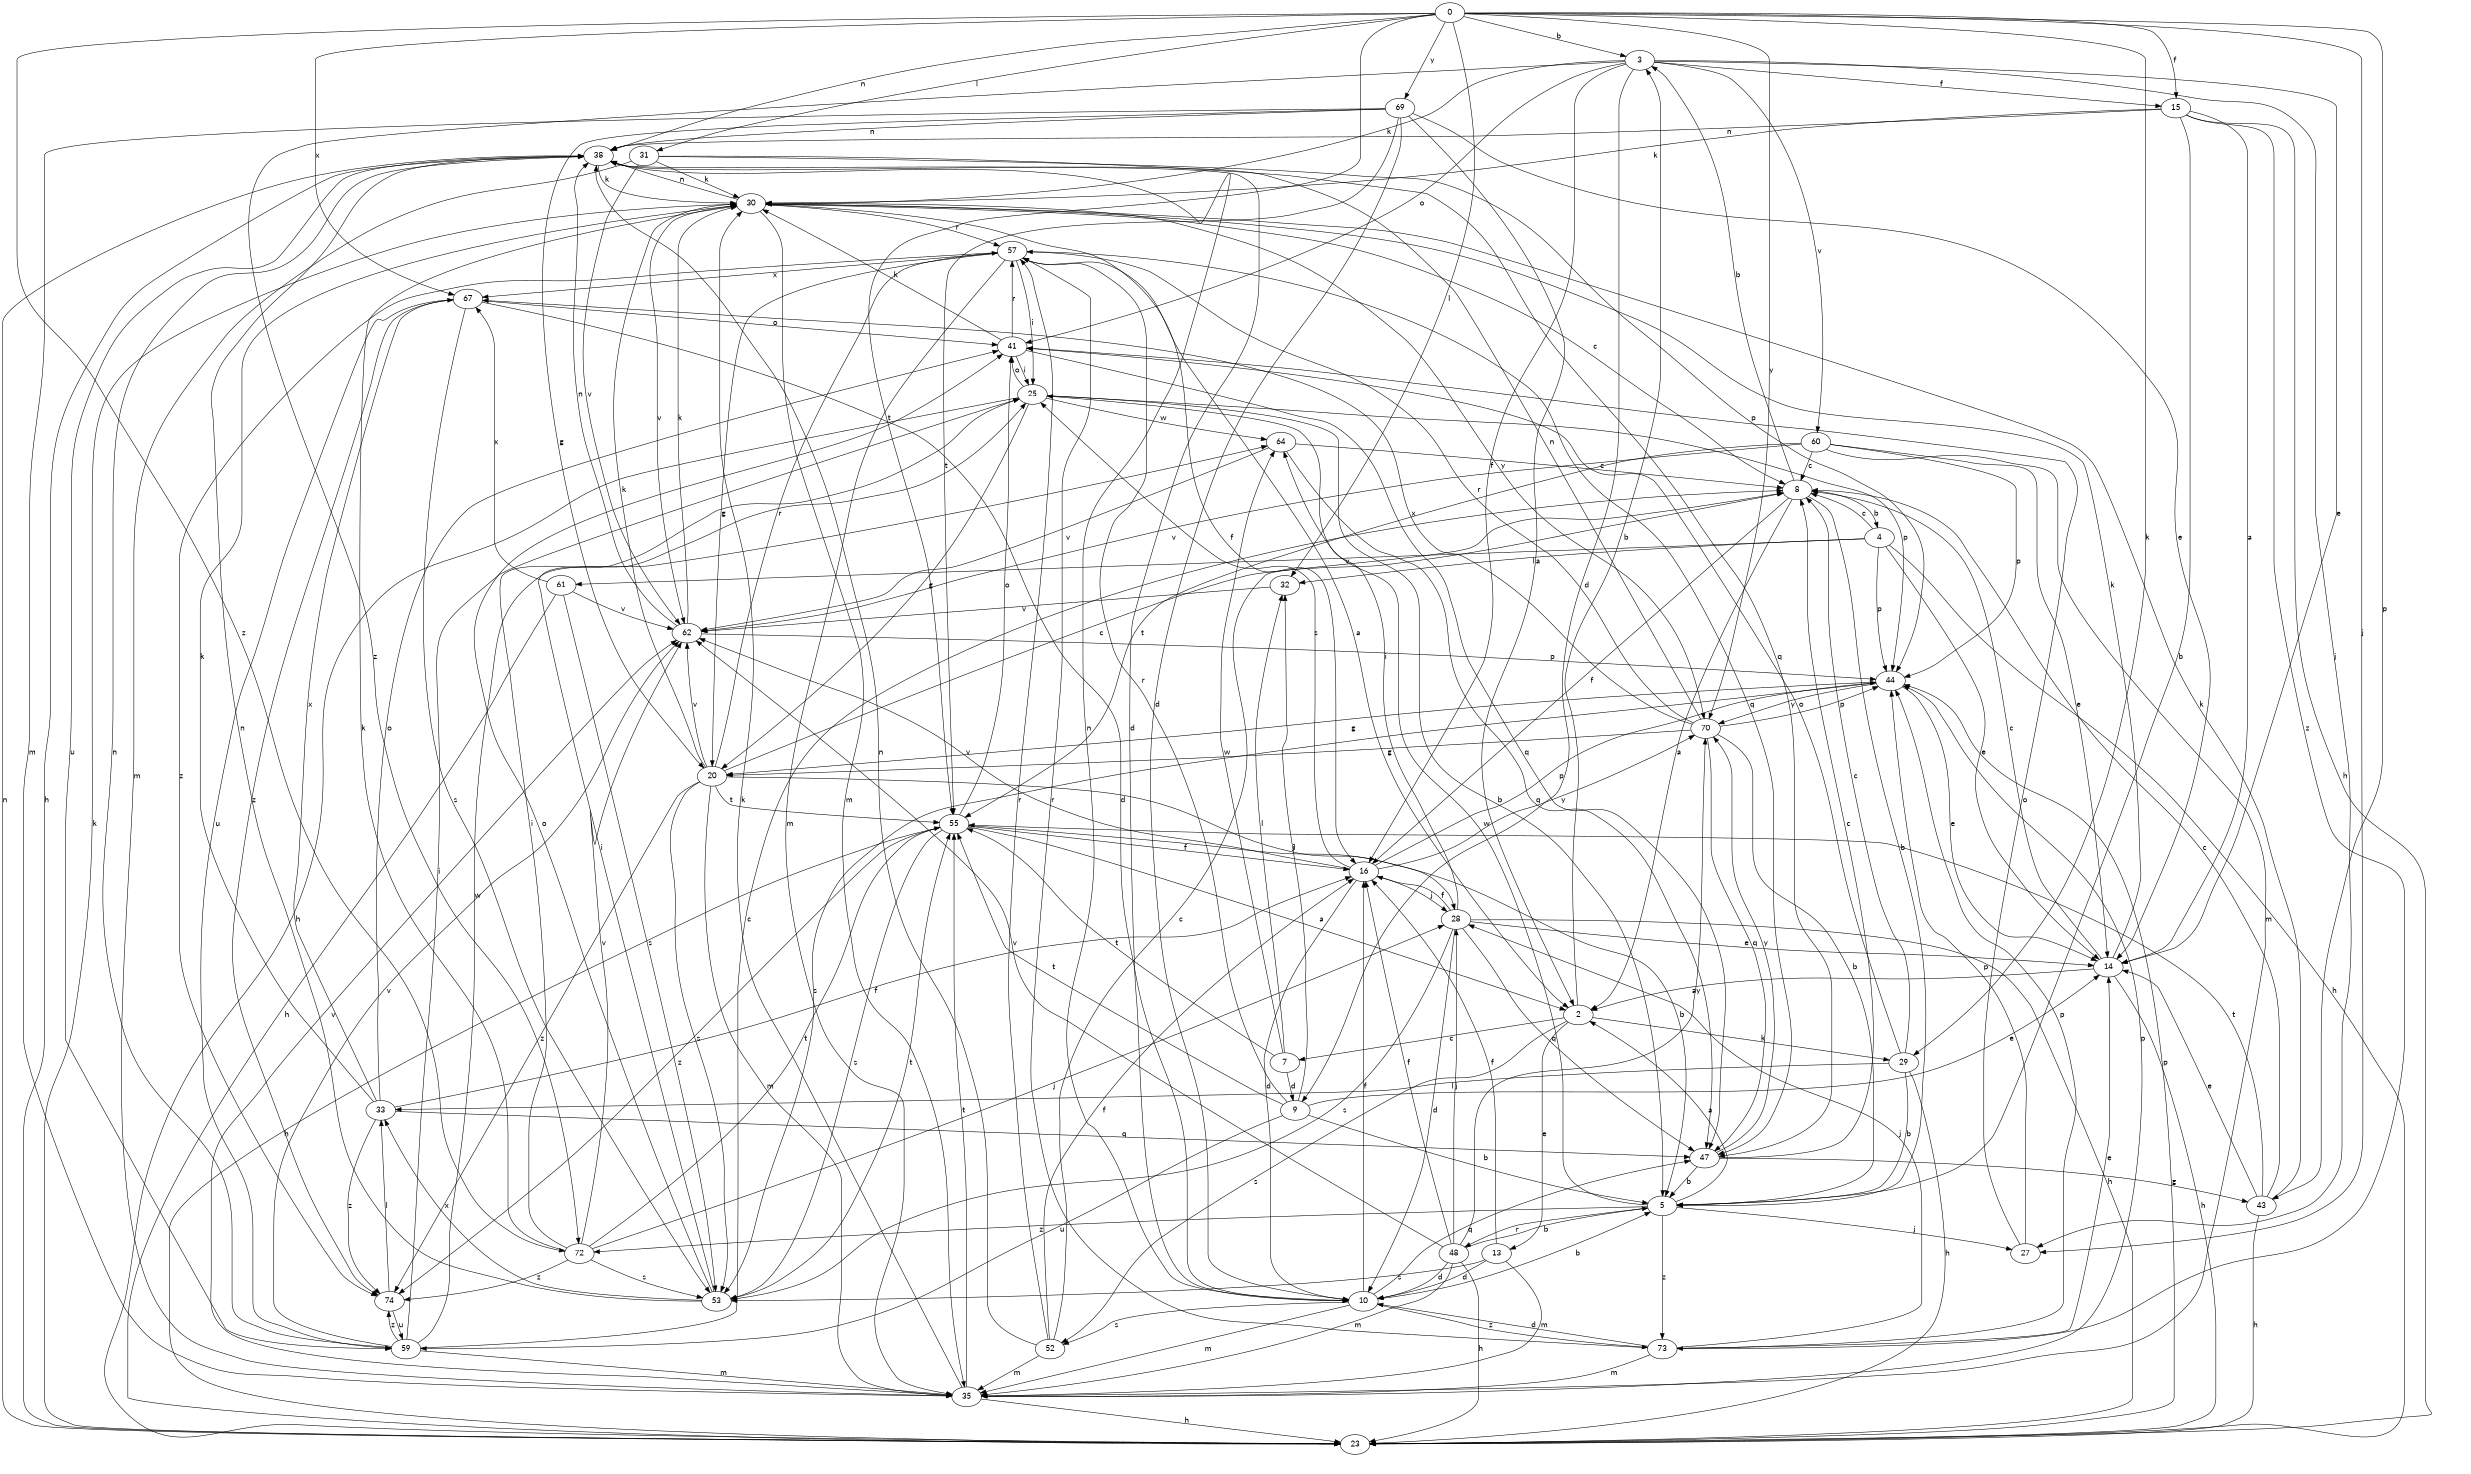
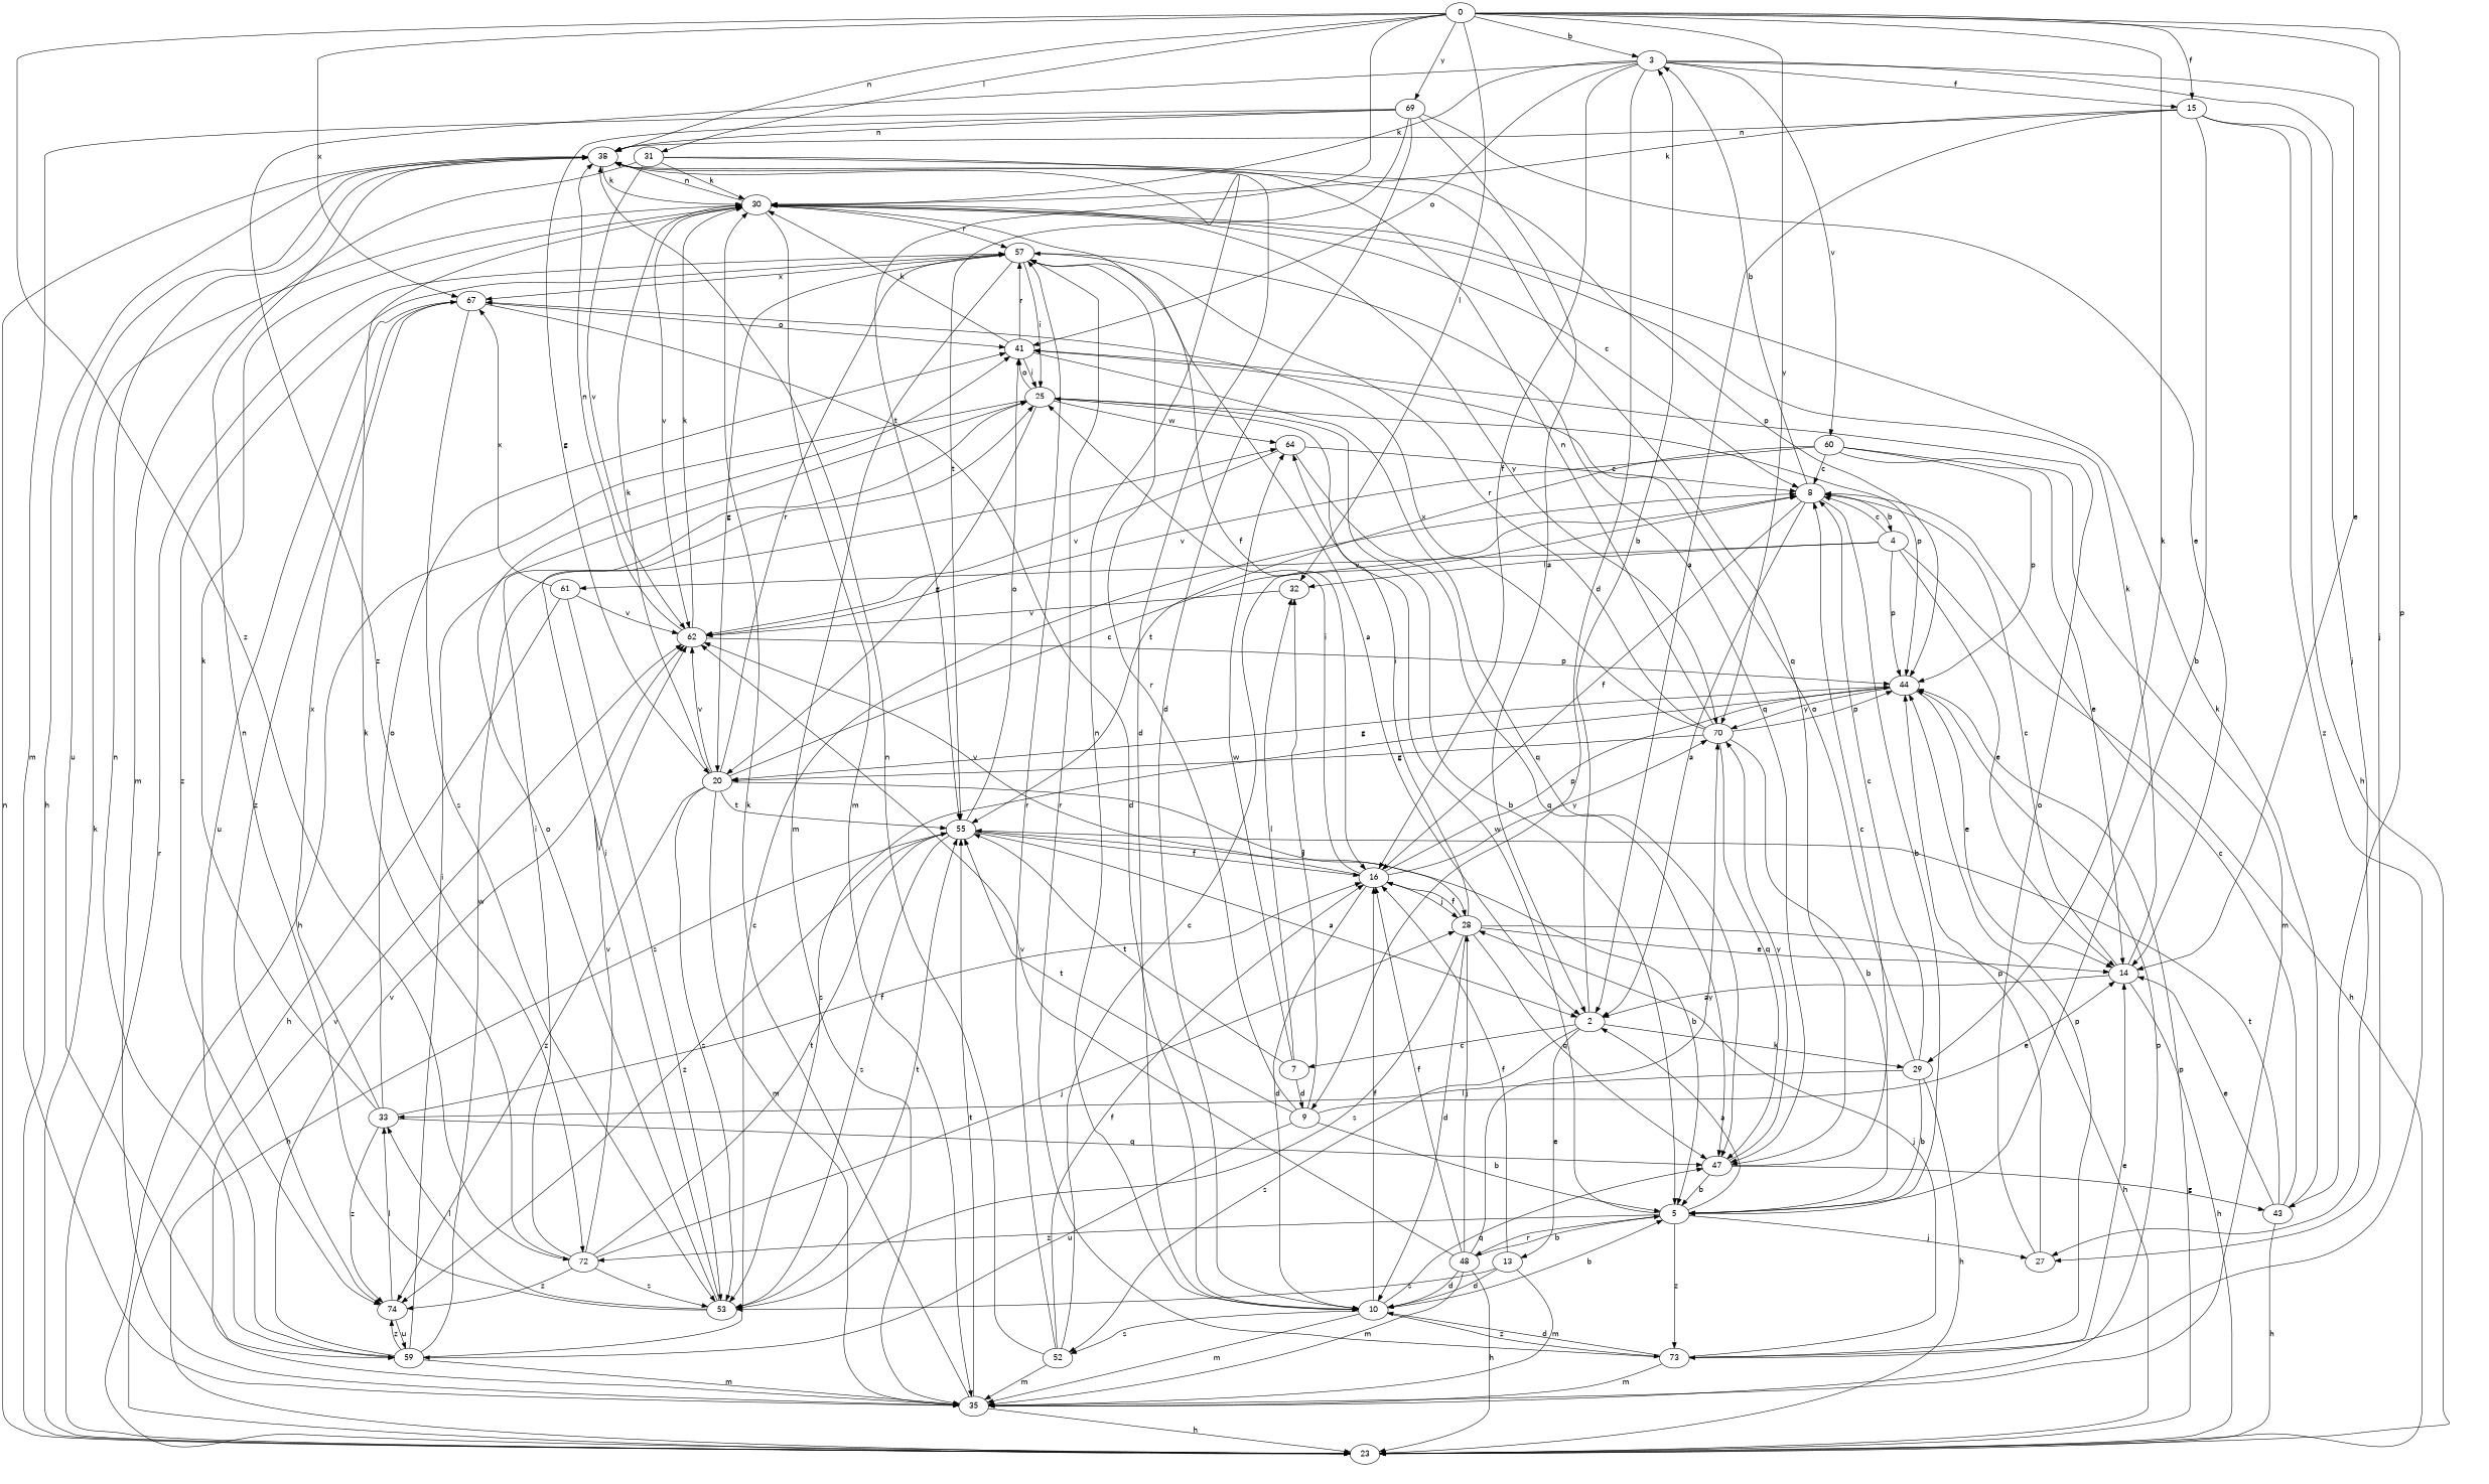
  strict digraph {
    fontname=Lato
    node [fontname=Lato]
    edge [fontname=Lato]
    0
    3
    15
    27
    29
    31
    32
    38
    43
    55
    67
    69
    70
    72
    9
    14
    16
    30
    41
    60
    2
    23
    5
    73
    44
    8
    33
    35
    47
    62
    59
    10
    53
    74
    20
    n36 [label=57]
    25
    28
    7
    13
    52
    64
    4
    61
    48
    0 -> 3 [label=b]
    0 -> 15 [label=f]
    0 -> 27 [label=j]
    0 -> 29 [label=k]
    0 -> 31 [label=l]
    0 -> 32 [label=l]
    0 -> 38 [label=n]
    0 -> 43 [label=p]
    0 -> 55 [label=t]
    0 -> 67 [label=x]
    0 -> 69 [label=y]
    0 -> 70 [label=y]
    0 -> 72 [label=z]
    3 -> 15 [label=f]
    3 -> 27 [label=j]
    3 -> 72 [label=z]
    3 -> 9 [label=d]
    3 -> 14 [label=e]
    3 -> 16 [label=f]
    3 -> 30 [label=k]
    3 -> 41 [label=o]
    3 -> 60 [label=v]
    15 -> 38 [label=n]
    15 -> 30 [label=k]
-   15 -> 14 [label=a]
+   15 -> 2 [label=a]
    15 -> 23 [label=h]
    15 -> 5 [label=b]
    15 -> 73 [label=z]
    27 -> 41 [label=o]
    27 -> 44 [label=p]
    29 -> 41 [label=o]
    29 -> 23 [label=h]
    29 -> 5 [label=b]
    29 -> 8 [label=c]
    29 -> 33 [label=l]
    31 -> 30 [label=k]
    31 -> 44 [label=p]
    31 -> 35 [label=m]
    31 -> 47 [label=q]
    31 -> 62 [label=v]
    32 -> 62 [label=v]
    38 -> 30 [label=k]
    38 -> 23 [label=h]
    38 -> 59 [label=u]
    38 -> 10 [label=d]
    43 -> 55 [label=t]
    43 -> 14 [label=e]
    43 -> 30 [label=k]
    43 -> 23 [label=h]
    43 -> 8 [label=c]
    55 -> 16 [label=f]
    55 -> 41 [label=o]
    55 -> 2 [label=a]
    55 -> 23 [label=h]
    55 -> 5 [label=b]
    55 -> 53 [label=s]
    55 -> 74 [label=z]
    67 -> 41 [label=o]
    67 -> 59 [label=u]
    67 -> 10 [label=d]
    67 -> 53 [label=s]
    67 -> 74 [label=z]
    69 -> 38 [label=n]
    69 -> 55 [label=t]
    69 -> 14 [label=e]
    69 -> 2 [label=a]
    69 -> 35 [label=m]
    69 -> 10 [label=d]
    69 -> 20 [label=g]
    70 -> 38 [label=n]
    70 -> 67 [label=x]
    70 -> 5 [label=b]
    70 -> 44 [label=p]
    70 -> 47 [label=q]
    70 -> 20 [label=g]
    70 -> n36 [label=r]
    72 -> 55 [label=t]
    72 -> 30 [label=k]
    72 -> 62 [label=v]
    72 -> 53 [label=s]
    72 -> 74 [label=z]
    72 -> 25 [label=i]
    72 -> 28 [label=j]
    9 -> 32 [label=l]
    9 -> 55 [label=t]
    9 -> 14 [label=e]
    9 -> 5 [label=b]
    9 -> 59 [label=u]
    9 -> n36 [label=r]
    14 -> 30 [label=k]
    14 -> 2 [label=a]
    14 -> 23 [label=h]
    14 -> 8 [label=c]
    16 -> 70 [label=y]
    16 -> 44 [label=p]
    16 -> 62 [label=v]
    16 -> 10 [label=d]
-   16 -> 25 [label=s]
+   16 -> 25 [label=i]
    16 -> 28 [label=j]
    30 -> 38 [label=n]
    30 -> 70 [label=y]
    30 -> 16 [label=f]
    30 -> 8 [label=c]
    30 -> 35 [label=m]
    30 -> 62 [label=v]
    30 -> n36 [label=r]
    41 -> 30 [label=k]
    41 -> 47 [label=q]
    41 -> n36 [label=r]
    41 -> 25 [label=i]
    60 -> 55 [label=t]
    60 -> 14 [label=e]
    60 -> 44 [label=p]
    60 -> 8 [label=c]
    60 -> 35 [label=m]
    60 -> 62 [label=v]
    2 -> 3 [label=b]
    2 -> 29 [label=k]
    2 -> 7 [label=c]
    2 -> 13 [label=e]
    2 -> 52 [label=s]
    23 -> 38 [label=n]
    23 -> 30 [label=k]
    23 -> 44 [label=p]
+   23 -> n36 [label=r]
    5 -> 27 [label=j]
    5 -> 72 [label=z]
    5 -> 2 [label=a]
    5 -> 73 [label=z]
    5 -> 64 [label=w]
    5 -> 48 [label=r]
    73 -> 14 [label=e]
    73 -> 44 [label=p]
    73 -> 35 [label=m]
    73 -> 10 [label=d]
    73 -> n36 [label=r]
    73 -> 28 [label=j]
    44 -> 70 [label=y]
    44 -> 14 [label=e]
    44 -> 53 [label=s]
    44 -> 20 [label=g]
    8 -> 3 [label=b]
    8 -> 16 [label=f]
    8 -> 2 [label=a]
    8 -> 5 [label=b]
    8 -> 4 [label=b]
    33 -> 67 [label=x]
    33 -> 16 [label=f]
    33 -> 30 [label=k]
    33 -> 41 [label=o]
    33 -> 47 [label=q]
    33 -> 74 [label=z]
    35 -> 55 [label=t]
    35 -> 30 [label=k]
    35 -> 23 [label=h]
    35 -> 44 [label=p]
    35 -> 62 [label=v]
    47 -> 43 [label=g]
    47 -> 70 [label=y]
    47 -> 5 [label=b]
    47 -> 8 [label=c]
    62 -> 38 [label=n]
    62 -> 30 [label=k]
    62 -> 44 [label=p]
    59 -> 38 [label=n]
    59 -> 8 [label=c]
    59 -> 35 [label=m]
    59 -> 62 [label=v]
    59 -> 74 [label=z]
    59 -> 25 [label=i]
    59 -> 64 [label=w]
    10 -> 38 [label=n]
    10 -> 16 [label=f]
    10 -> 5 [label=b]
    10 -> 73 [label=z]
    10 -> 35 [label=m]
    10 -> 47 [label=q]
    10 -> 52 [label=s]
    53 -> 38 [label=n]
    53 -> 55 [label=t]
    53 -> 41 [label=o]
-   53 -> 33 [label=x]
+   53 -> 33 [label=l]
    53 -> 25 [label=i]
    74 -> 33 [label=l]
    74 -> 59 [label=u]
    20 -> 55 [label=t]
    20 -> 30 [label=k]
    20 -> 8 [label=c]
    20 -> 35 [label=m]
    20 -> 62 [label=v]
    20 -> 53 [label=s]
    20 -> 74 [label=z]
    20 -> n36 [label=r]
    20 -> 28 [label=j]
    n36 -> 67 [label=x]
    n36 -> 2 [label=a]
    n36 -> 35 [label=m]
    n36 -> 47 [label=q]
    n36 -> 74 [label=z]
    n36 -> 20 [label=g]
    n36 -> 25 [label=i]
    25 -> 41 [label=o]
    25 -> 23 [label=h]
    25 -> 5 [label=b]
    25 -> 44 [label=p]
    25 -> 20 [label=g]
    25 -> 64 [label=w]
    28 -> 14 [label=e]
    28 -> 16 [label=f]
    28 -> 23 [label=h]
    28 -> 47 [label=q]
    28 -> 10 [label=d]
    28 -> 53 [label=s]
    28 -> 25 [label=i]
    7 -> 32 [label=l]
    7 -> 55 [label=t]
    7 -> 9 [label=d]
    7 -> 64 [label=w]
    13 -> 16 [label=f]
    13 -> 35 [label=m]
    13 -> 10 [label=d]
    13 -> 53 [label=s]
    52 -> 38 [label=n]
    52 -> 16 [label=f]
    52 -> 8 [label=c]
    52 -> 35 [label=m]
    52 -> n36 [label=r]
    64 -> 8 [label=c]
    64 -> 47 [label=q]
    64 -> 62 [label=v]
    4 -> 32 [label=l]
    4 -> 14 [label=e]
    4 -> 23 [label=h]
    4 -> 44 [label=p]
    4 -> 8 [label=c]
    4 -> 61 [label=v]
    61 -> 67 [label=x]
    61 -> 23 [label=h]
    61 -> 62 [label=v]
    61 -> 53 [label=s]
    48 -> 70 [label=y]
    48 -> 16 [label=f]
    48 -> 23 [label=h]
    48 -> 5 [label=b]
    48 -> 35 [label=m]
    48 -> 62 [label=v]
    48 -> 10 [label=d]
    48 -> 28 [label=j]
  }
